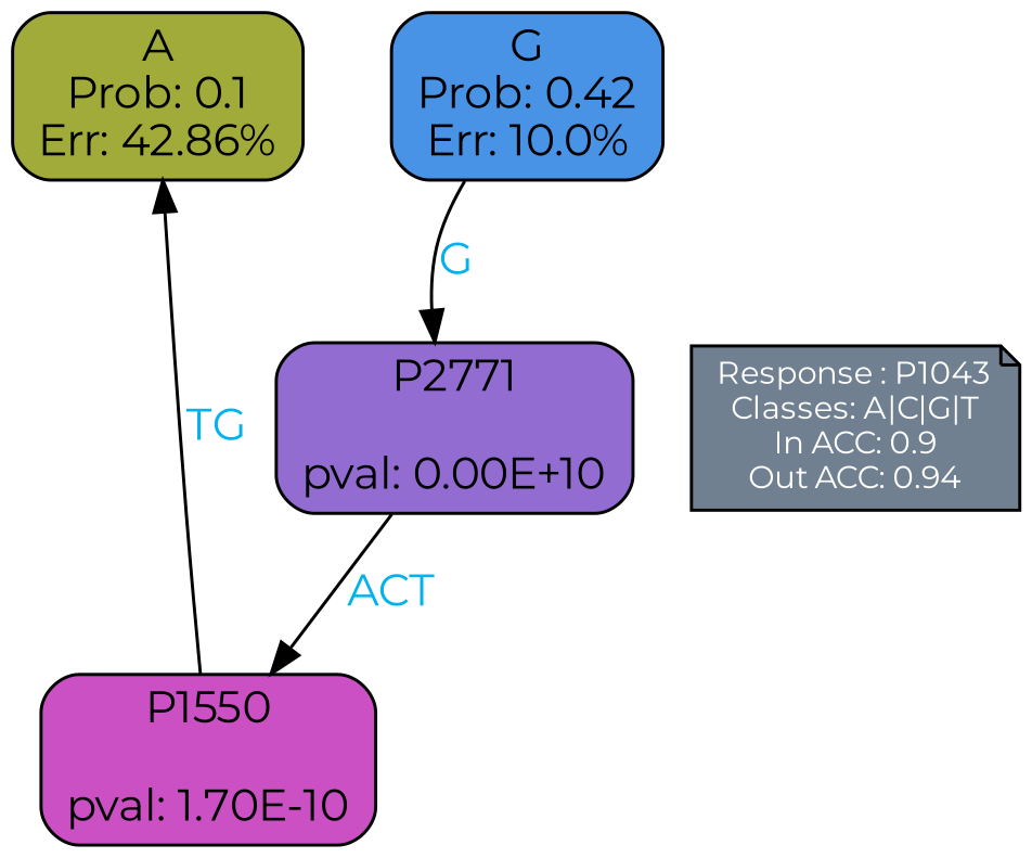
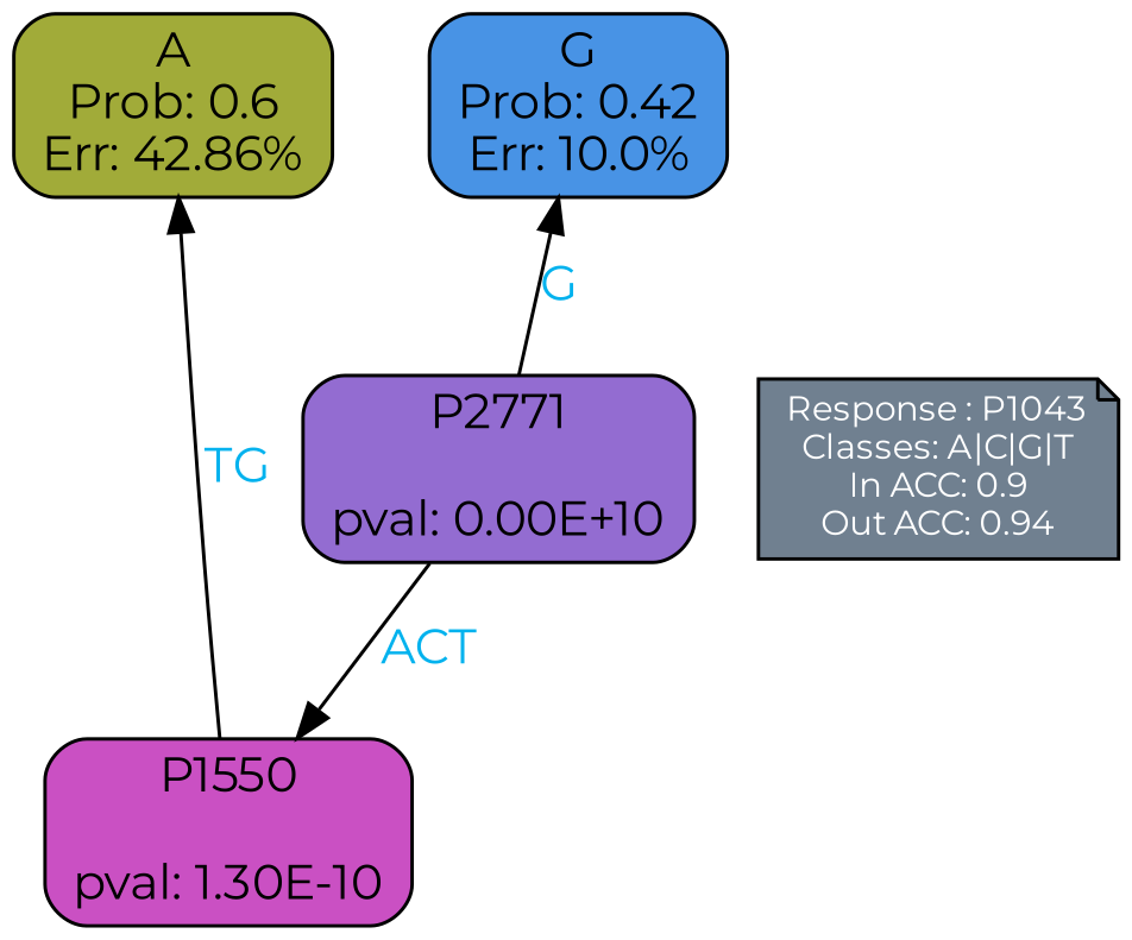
  digraph {
    fontname=Montserrat
    ranksep=equally
    splines=polylines
    node [color=black fontname=Montserrat shape=box style="filled, rounded"]
    edge [fontcolor=deepskyblue2 fontname=Montserrat]
-   n1 [fillcolor="#a1ab39" label="A\nProb: 0.1\nErr: 42.86%"]
+   n1 [fillcolor="#a1ab39" label="A\nProb: 0.6\nErr: 42.86%"]
    n2 [fillcolor="#4893e5" label="G\nProb: 0.42\nErr: 10.0%"]
    n3 [align=left fillcolor=slategray fontcolor=white fontsize=10 label="Response : P1043\nClasses: A|C|G|T\nIn ACC: 0.9\nOut ACC: 0.94\n" shape=note style=filled]
    n4 [fillcolor="#936cd1" label="P2771\n\npval: 0.00E+10"]
-   n5 [fillcolor="#ca50c3" label="P1550\n\npval: 1.70E-10"]
+   n5 [fillcolor="#ca50c3" label="P1550\n\npval: 1.30E-10"]
    subgraph sub_1 {
      rank=same
      n1
      n2
    }
    subgraph sub_2 {
      rank=same
      n3
      n4
    }
-   n2 -> n4 [label=G]
+   n4 -> n2 [label=G]
    n4 -> n5 [label=ACT]
    n5 -> n1 [label=TG]
  }
